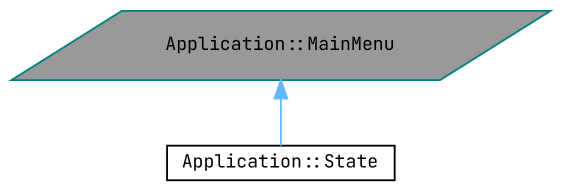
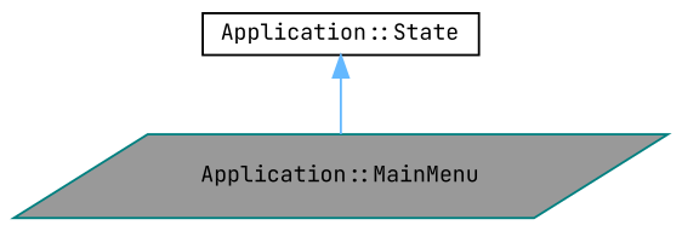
  digraph {
    fontname="JetBrains Mono"
    node [fontname="JetBrains Mono" fontsize=10 style=filled]
    n1 [color=teal fillcolor=grey60 fontcolor=black height=0.2 label="Application::MainMenu" shape=parallelogram width=0.4]
    n2 [color=black fillcolor=white height=0.2 label="Application::State" shape=box width=0.4]
-   n1 -> n2 [color=steelblue1 dir=back fontname="JetBrains Mono" fontsize=10 labelfontname=Helvetica labelfontsize=10 style=solid]
+   n2 -> n1 [color=steelblue1 dir=back fontname="JetBrains Mono" fontsize=10 labelfontname=Helvetica labelfontsize=10 style=solid]
  }
